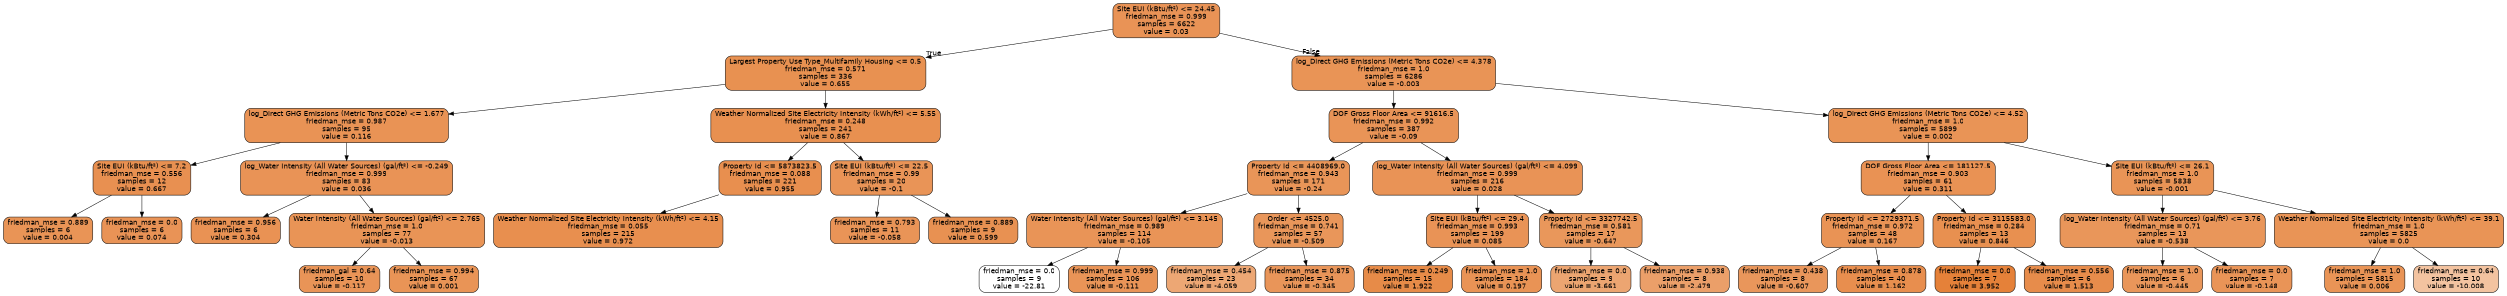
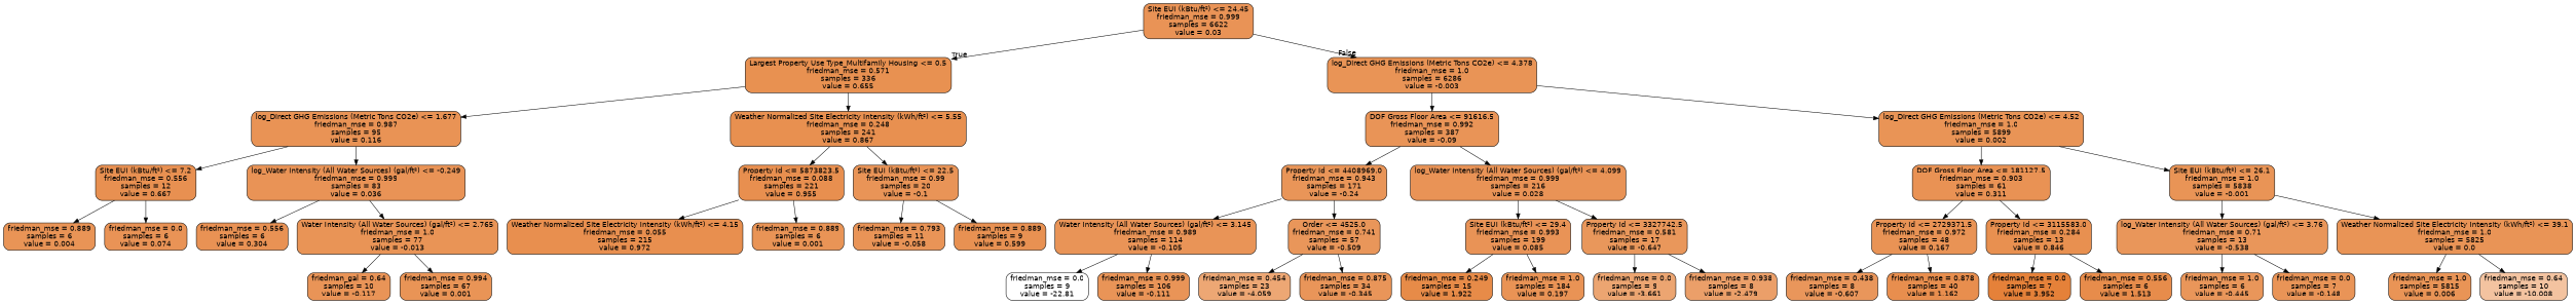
  digraph {
    node [color=black fillcolor="#e99456" fontname=helvetica shape=box style="filled, rounded"]
    edge [fontname=helvetica]
    n1 [fillcolor="#e99356" label="Site EUI (kBtu/ft²) <= 24.45\nfriedman_mse = 0.999\nsamples = 6622\nvalue = 0.03"]
    n2 [fillcolor="#e89151" label="Largest Property Use Type_Multifamily Housing <= 0.5\nfriedman_mse = 0.571\nsamples = 336\nvalue = 0.655"]
    n3 [label="log_Direct GHG Emissions (Metric Tons CO2e) <= 4.378\nfriedman_mse = 1.0\nsamples = 6286\nvalue = -0.003"]
    n4 [fillcolor="#e99355" label="log_Direct GHG Emissions (Metric Tons CO2e) <= 1.677\nfriedman_mse = 0.987\nsamples = 95\nvalue = 0.116"]
    n5 [fillcolor="#e89050" label="Weather Normalized Site Electricity Intensity (kWh/ft²) <= 5.55\nfriedman_mse = 0.248\nsamples = 241\nvalue = 0.867"]
    n6 [fillcolor="#e99457" label="DOF Gross Floor Area <= 91616.5\nfriedman_mse = 0.992\nsamples = 387\nvalue = -0.09"]
    n7 [label="log_Direct GHG Emissions (Metric Tons CO2e) <= 4.52\nfriedman_mse = 1.0\nsamples = 5899\nvalue = 0.002"]
    n8 [fillcolor="#e89051" label="Site EUI (kBtu/ft²) <= 7.2\nfriedman_mse = 0.556\nsamples = 12\nvalue = 0.667"]
    n9 [fillcolor="#e99356" label="log_Water Intensity (All Water Sources) (gal/ft²) <= -0.249\nfriedman_mse = 0.999\nsamples = 83\nvalue = 0.036"]
    n10 [fillcolor="#e88f4f" label="Property Id <= 5873823.5\nfriedman_mse = 0.088\nsamples = 221\nvalue = 0.955"]
    n11 [fillcolor="#e99457" label="Site EUI (kBtu/ft²) <= 22.5\nfriedman_mse = 0.99\nsamples = 20\nvalue = -0.1"]
    n12 [label="friedman_mse = 0.889\nsamples = 6\nvalue = 0.004"]
    n13 [fillcolor="#e99356" label="friedman_mse = 0.0\nsamples = 6\nvalue = 0.074"]
-   n14 [fillcolor="#e99254" label="friedman_mse = 0.956\nsamples = 6\nvalue = 0.304"]
+   n14 [fillcolor="#e99254" label="friedman_mse = 0.556\nsamples = 6\nvalue = 0.304"]
    n15 [label="Water Intensity (All Water Sources) (gal/ft²) <= 2.765\nfriedman_mse = 1.0\nsamples = 77\nvalue = -0.013"]
    n16 [fillcolor="#e99457" label="friedman_gal = 0.64\nsamples = 10\nvalue = -0.117"]
    n17 [label="friedman_mse = 0.994\nsamples = 67\nvalue = 0.001"]
    n18 [fillcolor="#e88f4f" label="Weather Normalized Site Electricity Intensity (kWh/ft²) <= 4.15\nfriedman_mse = 0.055\nsamples = 215\nvalue = 0.972"]
+   n19 [label="friedman_mse = 0.889\nsamples = 6\nvalue = 0.001"]
    n20 [fillcolor="#e99457" label="friedman_mse = 0.793\nsamples = 11\nvalue = -0.058"]
    n21 [fillcolor="#e89152" label="friedman_mse = 0.889\nsamples = 9\nvalue = 0.599"]
    n22 [fillcolor="#e99558" label="Property Id <= 4408969.0\nfriedman_mse = 0.943\nsamples = 171\nvalue = -0.24"]
    n23 [fillcolor="#e99356" label="log_Water Intensity (All Water Sources) (gal/ft²) <= 4.099\nfriedman_mse = 0.999\nsamples = 216\nvalue = 0.028"]
    n24 [fillcolor="#e99254" label="DOF Gross Floor Area <= 181127.5\nfriedman_mse = 0.903\nsamples = 61\nvalue = 0.311"]
    n25 [label="Site EUI (kBtu/ft²) <= 26.1\nfriedman_mse = 1.0\nsamples = 5838\nvalue = -0.001"]
    n26 [fillcolor="#e99457" label="Water Intensity (All Water Sources) (gal/ft²) <= 3.145\nfriedman_mse = 0.989\nsamples = 114\nvalue = -0.105"]
    n27 [fillcolor="#e9965a" label="Order <= 4525.0\nfriedman_mse = 0.741\nsamples = 57\nvalue = -0.509"]
    n28 [fillcolor="#e99356" label="Site EUI (kBtu/ft²) <= 29.4\nfriedman_mse = 0.993\nsamples = 199\nvalue = 0.085"]
    n29 [fillcolor="#e9975b" label="Property Id <= 3327742.5\nfriedman_mse = 0.581\nsamples = 17\nvalue = -0.647"]
    n30 [fillcolor="#ffffff" label="friedman_mse = 0.0\nsamples = 9\nvalue = -22.81"]
    n31 [fillcolor="#e99457" label="friedman_mse = 0.999\nsamples = 106\nvalue = -0.111"]
    n32 [fillcolor="#eda774" label="friedman_mse = 0.454\nsamples = 23\nvalue = -4.059"]
    n33 [fillcolor="#e99559" label="friedman_mse = 0.875\nsamples = 34\nvalue = -0.345"]
    n34 [fillcolor="#e78b48" label="friedman_mse = 0.249\nsamples = 15\nvalue = 1.922"]
    n35 [fillcolor="#e99355" label="friedman_mse = 1.0\nsamples = 184\nvalue = 0.197"]
    n36 [fillcolor="#eca571" label="friedman_mse = 0.0\nsamples = 9\nvalue = -3.661"]
    n37 [fillcolor="#eb9f69" label="friedman_mse = 0.938\nsamples = 8\nvalue = -2.479"]
    n38 [fillcolor="#e99355" label="Property Id <= 2729371.5\nfriedman_mse = 0.972\nsamples = 48\nvalue = 0.167"]
    n39 [fillcolor="#e89050" label="Property Id <= 3115583.0\nfriedman_mse = 0.284\nsamples = 13\nvalue = 0.846"]
    n40 [fillcolor="#e9965a" label="log_Water Intensity (All Water Sources) (gal/ft²) <= 3.76\nfriedman_mse = 0.71\nsamples = 13\nvalue = -0.538"]
    n41 [label="Weather Normalized Site Electricity Intensity (kWh/ft²) <= 39.1\nfriedman_mse = 1.0\nsamples = 5825\nvalue = 0.0"]
    n42 [fillcolor="#e9965b" label="friedman_mse = 0.438\nsamples = 8\nvalue = -0.607"]
    n43 [fillcolor="#e88e4e" label="friedman_mse = 0.878\nsamples = 40\nvalue = 1.162"]
    n44 [fillcolor="#e58139" label="friedman_mse = 0.0\nsamples = 7\nvalue = 3.952"]
    n45 [fillcolor="#e78c4b" label="friedman_mse = 0.556\nsamples = 6\nvalue = 1.513"]
    n46 [fillcolor="#e9965a" label="friedman_mse = 1.0\nsamples = 6\nvalue = -0.445"]
    n47 [fillcolor="#e99457" label="friedman_mse = 0.0\nsamples = 7\nvalue = -0.148"]
    n48 [label="friedman_mse = 1.0\nsamples = 5815\nvalue = 0.006"]
    n49 [fillcolor="#f3c3a0" label="friedman_mse = 0.64\nsamples = 10\nvalue = -10.008"]
    n1 -> n2 [headlabel=True labelangle=45 labeldistance=2.5]
    n1 -> n3 [headlabel=False labelangle=-45 labeldistance=2.5]
    n2 -> n4
    n2 -> n5
    n3 -> n6
    n3 -> n7
    n4 -> n8
    n4 -> n9
    n5 -> n10
    n5 -> n11
    n6 -> n22
    n6 -> n23
    n7 -> n24
    n7 -> n25
    n8 -> n12
    n8 -> n13
    n9 -> n14
    n9 -> n15
    n10 -> n18
+   n10 -> n19
    n11 -> n20
    n11 -> n21
    n15 -> n16
    n15 -> n17
    n22 -> n26
    n22 -> n27
    n23 -> n28
    n23 -> n29
    n24 -> n38
    n24 -> n39
    n25 -> n40
    n25 -> n41
    n26 -> n30
    n26 -> n31
    n27 -> n32
    n27 -> n33
    n28 -> n34
    n28 -> n35
    n29 -> n36
    n29 -> n37
    n38 -> n42
    n38 -> n43
    n39 -> n44
    n39 -> n45
    n40 -> n46
    n40 -> n47
    n41 -> n48
    n41 -> n49
  }
